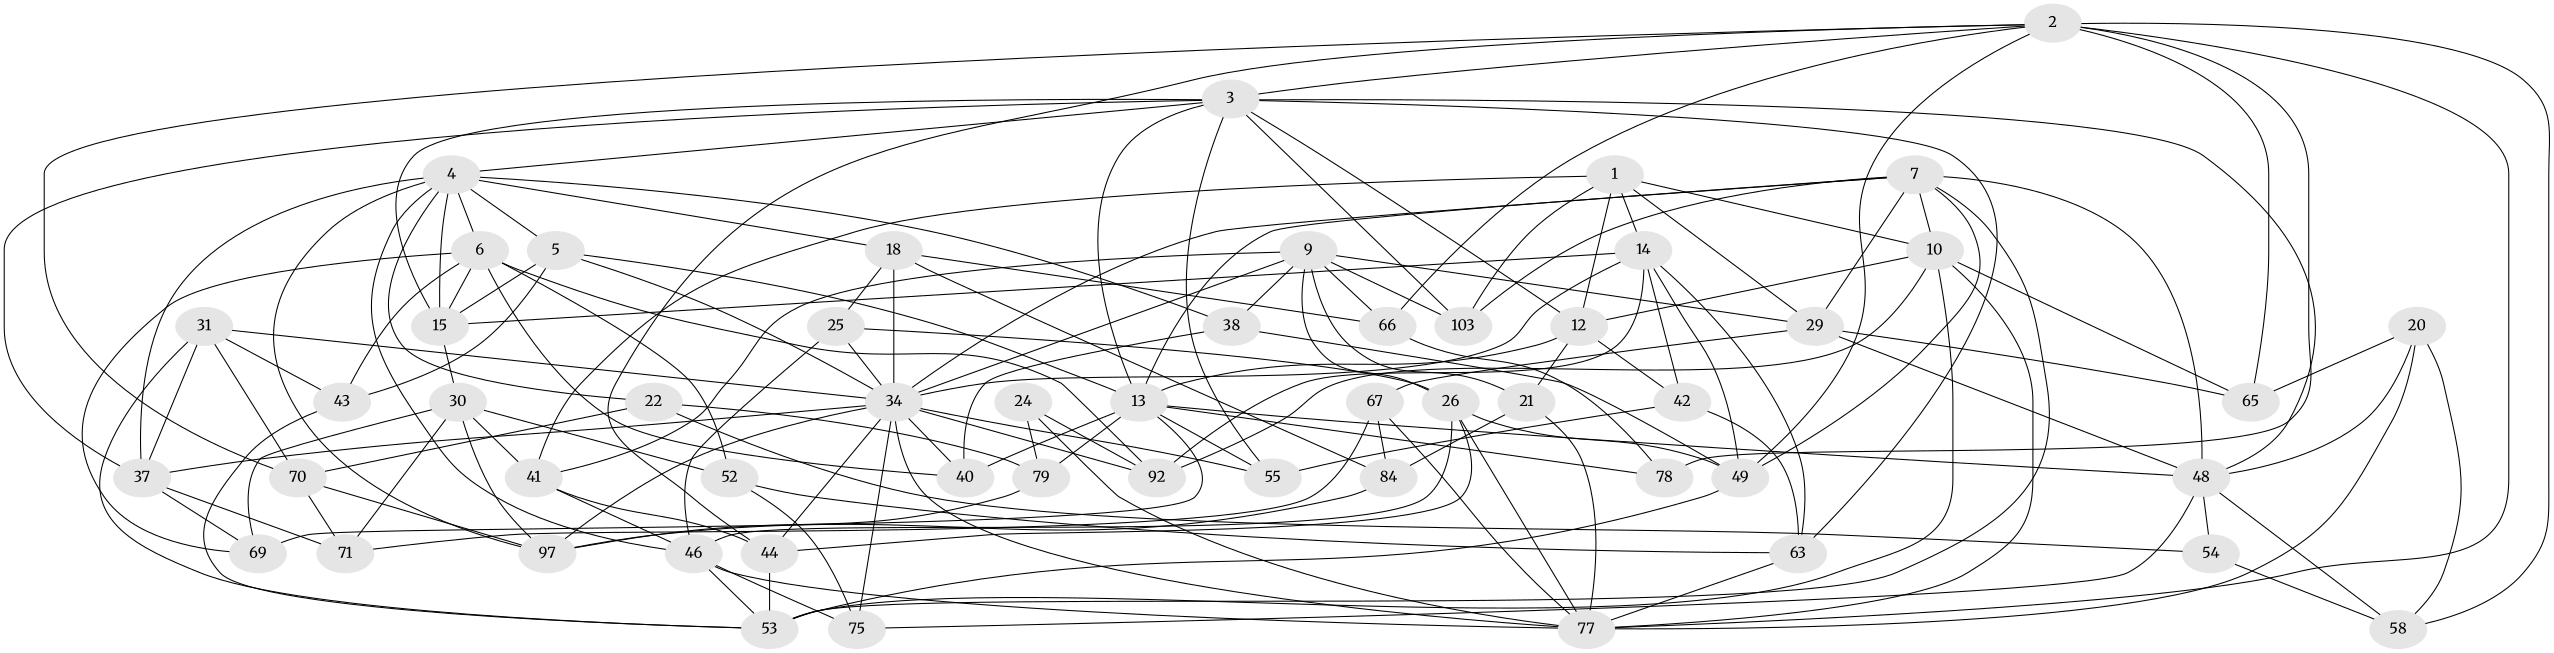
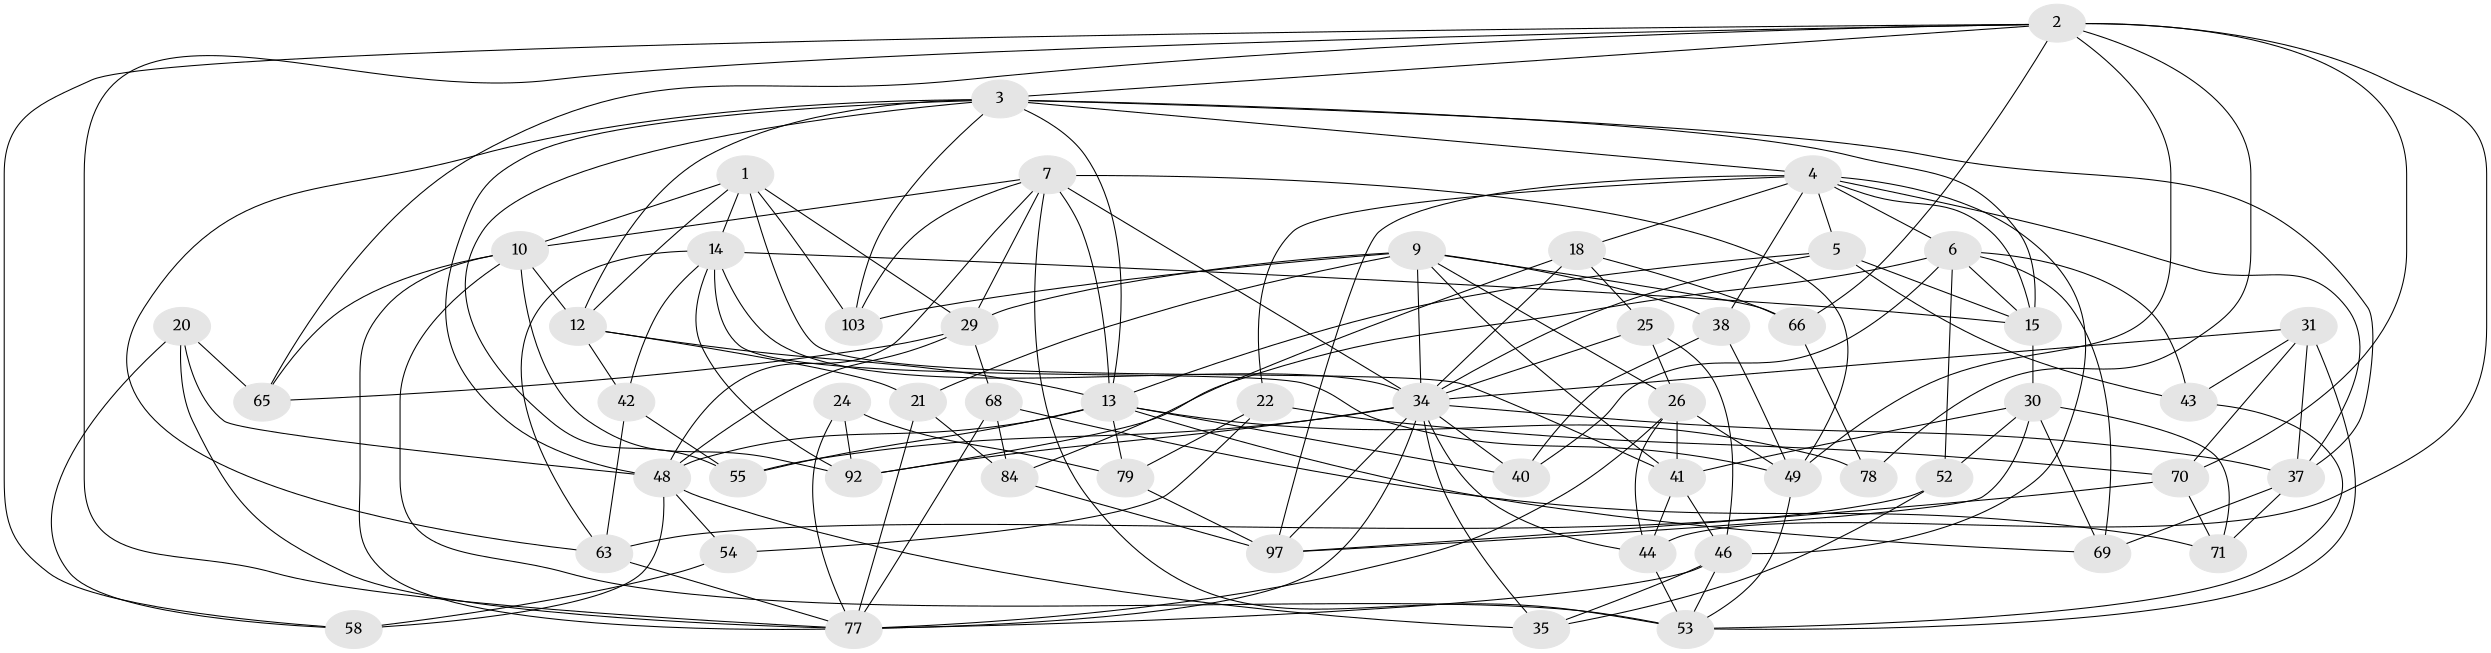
  graph {
    fontname=Merriweather
    node [color=gray90 fontname=Merriweather style=filled]
    edge [fontname=Merriweather]
    1 [super="+32"]
    10 [super="+11"]
    12 [super="+19"]
    14 [super="+94+99"]
    29 [super="+80"]
    41 [super="+47"]
    103
    65
    77 [super="+95+104"]
    92 [super="+101"]
    53 [super="+59+74"]
    13 [super="+16+28"]
    21
    42
    49 [super="+102"]
    15 [super="+83"]
    63 [super="+76"]
    34 [super="+61+36+35+90"]
    48 [super="+85"]
-   68 [label=67]
+   68
    44 [super="+45"]
    46 [super="+82"]
    2 [super="+33+56+93"]
    3 [super="+50+73+86"]
    58
    66
    70 [super="+88"]
    78
    4 [super="+67+106"]
    37 [super="+72"]
    55
    97 [super="+100"]
    71
    5 [super="+8"]
    6 [super="+23"]
    18 [super="+62"]
    22 [super="+89"]
    38
    40 [super="+64"]
    69
    79
    30 [super="+107"]
    54
-   75
+   75 [label=35]
    43
    52
    25
    84
    7 [super="+17"]
    9 [super="+27"]
    26 [super="+96"]
    20
    24
    31 [super="+60"]
    1 -- 10
    1 -- 12
    1 -- 14
    1 -- 29
    1 -- 41
    1 -- 103
    10 -- 12
    10 -- 65
    10 -- 77
    10 -- 92
    10 -- 53
    12 -- 13
    12 -- 21
    12 -- 42
    14 -- 92
    14 -- 42
    14 -- 49
    14 -- 15
    14 -- 63
    14 -- 34 [weight=2]
    29 -- 65
    29 -- 48
    29 -- 68
    41 -- 44
    41 -- 46
    13 -- 48
    13 -- 78
    13 -- 55
    13 -- 40
    13 -- 69
    13 -- 79
    21 -- 77
    21 -- 84
    42 -- 63
    42 -- 55
    49 -- 53
    15 -- 30
    63 -- 77
    34 -- 77
    34 -- 92
    34 -- 44
    34 -- 37
    34 -- 55
    34 -- 97
    34 -- 40
    34 -- 75
    48 -- 58
    48 -- 54
    48 -- 75
    68 -- 77
    68 -- 71
    68 -- 84
    44 -- 53 [weight=2]
    46 -- 77
    46 -- 53
    46 -- 75
    2 -- 65
    2 -- 77
    2 -- 49
    2 -- 44
    2 -- 3
    2 -- 58
    2 -- 66
    2 -- 70
    2 -- 78 [weight=2]
    3 -- 12
    3 -- 103
    3 -- 13
    3 -- 15
    3 -- 63
    3 -- 48
    3 -- 4
    3 -- 37
    3 -- 55
    66 -- 78
    70 -- 97
    70 -- 71
    4 -- 15
    4 -- 46
    4 -- 37
    4 -- 97
    4 -- 5
    4 -- 6
    4 -- 18
    4 -- 22
    4 -- 38
    37 -- 71
    37 -- 69
    5 -- 13
    5 -- 15
    5 -- 34 [weight=2]
    5 -- 43
    6 -- 92
    6 -- 15
    6 -- 40
    6 -- 69
    6 -- 43
    6 -- 52
    18 -- 34 [weight=2]
    18 -- 66
    18 -- 25
    18 -- 84
    22 -- 70 [weight=2]
    22 -- 79
    22 -- 54 [weight=2]
    38 -- 49
    38 -- 40
    79 -- 97
    30 -- 41
    30 -- 97
    30 -- 71
    30 -- 69
    30 -- 52
    54 -- 58
    43 -- 53
    52 -- 63
    52 -- 75
    25 -- 34
    25 -- 46
    25 -- 26
    84 -- 97
    7 -- 10
    7 -- 29
    7 -- 103
    7 -- 53
    7 -- 13
    7 -- 49
    7 -- 34
    7 -- 48
    9 -- 29
    9 -- 41
    9 -- 103
    9 -- 21
    9 -- 34
    9 -- 66
    9 -- 38
    9 -- 26
-   26 -- 46
+   26 -- 41
    26 -- 77
    26 -- 49
    26 -- 44
    20 -- 65
    20 -- 77
    20 -- 48
    20 -- 58
    24 -- 77
    24 -- 92
    24 -- 79
    31 -- 53
    31 -- 34
    31 -- 70
    31 -- 37
    31 -- 43
  }
